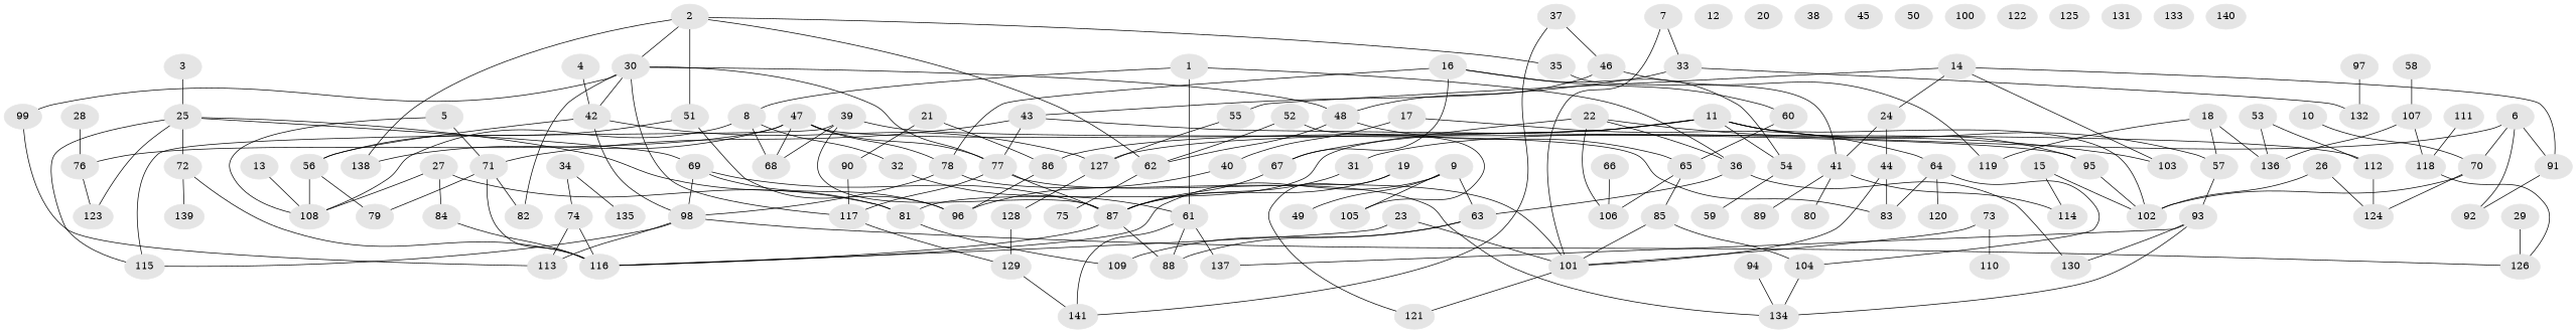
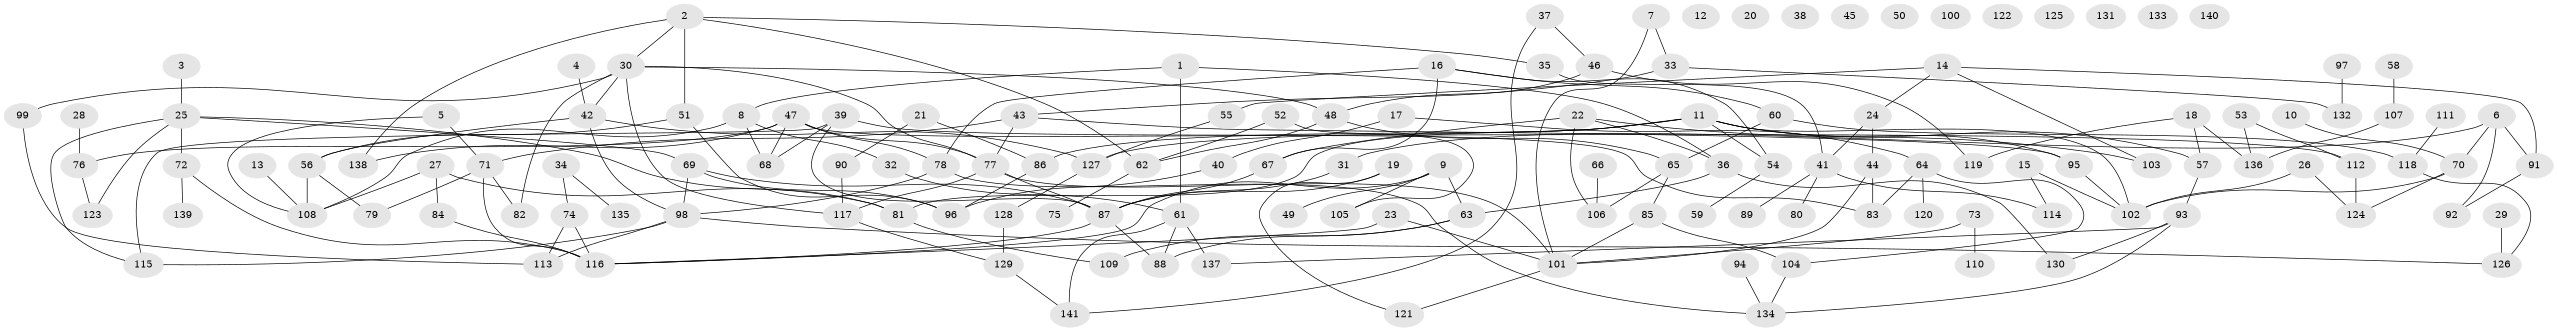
  graph {
    node [color=gray90 style=filled]
    1
    8
    36
    61
    108
    32
    68
    63
    130
    141
    137
    88
    2
    30
    35
    51
    62
    138
    42
    48
    77
    82
    99
    117
    41
    96
    56
    75
    3
    25
    81
    69
    72
    115
    123
    4
    127
    98
    5
    71
    116
    79
    6
    31
    70
    91
    92
    87
    102
    124
    7
    33
    101
    43
    132
    121
    9
    49
    105
    109
    10
    11
    54
    57
    86
    95
    59
    93
    128
    12
    13
    14
    24
    55
    103
    44
    15
    114
    16
    60
    67
    78
    65
    134
    17
    40
    64
    83
    104
    120
    18
    119
    136
    19
    20
    21
    90
    22
    106
    23
    80
    89
    139
    26
    27
    84
    28
    76
    29
    126
    113
    129
    34
    74
    135
    37
    46
    38
    39
    112
    45
    47
    85
    50
    52
    53
    58
    107
    118
    66
    73
    110
    94
    97
    100
    111
    122
    125
    131
    133
    140
    1 -- 8
    1 -- 36
    1 -- 61
    8 -- 108
    8 -- 32
    8 -- 68
    36 -- 63
    36 -- 130
    61 -- 141
    61 -- 137
    61 -- 88
    32 -- 61
    63 -- 88
    63 -- 109
    2 -- 30
    2 -- 35
    2 -- 51
    2 -- 62
    2 -- 138
    30 -- 42
    30 -- 48
    30 -- 77
    30 -- 82
    30 -- 99
    30 -- 117
    35 -- 41
    51 -- 96
    51 -- 56
    62 -- 75
    42 -- 56
    42 -- 127
    42 -- 98
    48 -- 62
    48 -- 65
    77 -- 117
    77 -- 87
    77 -- 101
    99 -- 113
    117 -- 129
    41 -- 114
    41 -- 80
    41 -- 89
    56 -- 108
    56 -- 79
    3 -- 25
    25 -- 81
    25 -- 69
    25 -- 72
    25 -- 115
    25 -- 123
    81 -- 109
    69 -- 96
    69 -- 98
    69 -- 87
    72 -- 116
    72 -- 139
    4 -- 42
    127 -- 128
    98 -- 115
    98 -- 126
    98 -- 113
    5 -- 108
    5 -- 71
    71 -- 82
    71 -- 116
    71 -- 79
    6 -- 31
    6 -- 70
    6 -- 91
    6 -- 92
    31 -- 87
    70 -- 102
    70 -- 124
    91 -- 92
    87 -- 88
    87 -- 116
    7 -- 33
    7 -- 101
    33 -- 43
    33 -- 132
    101 -- 121
    43 -- 77
    43 -- 71
    43 -- 95
    9 -- 63
    9 -- 116
    9 -- 49
    9 -- 105
    10 -- 70
    11 -- 81
    11 -- 127
    11 -- 102
    11 -- 54
    11 -- 57
    11 -- 86
    11 -- 95
    54 -- 59
    57 -- 93
    86 -- 96
    95 -- 102
    93 -- 130
    93 -- 137
    93 -- 134
    128 -- 129
    13 -- 108
    14 -- 91
    14 -- 24
    14 -- 55
    14 -- 103
    24 -- 41
    24 -- 44
    55 -- 127
    44 -- 101
    44 -- 83
    15 -- 102
    15 -- 114
    16 -- 54
    16 -- 60
    16 -- 67
    16 -- 78
    60 -- 65
    67 -- 87
    78 -- 98
    78 -- 134
    65 -- 106
    65 -- 85
    17 -- 40
    17 -- 64
    40 -- 96
    64 -- 83
    64 -- 104
    64 -- 120
    104 -- 134
    18 -- 57
    18 -- 119
    18 -- 136
    19 -- 87
    19 -- 121
    21 -- 86
    21 -- 90
    90 -- 117
    22 -- 36
    22 -- 103
    22 -- 67
    22 -- 106
    23 -- 116
    23 -- 101
    26 -- 102
    26 -- 124
    27 -- 108
    27 -- 81
    27 -- 84
    84 -- 116
    28 -- 76
    76 -- 123
    29 -- 126
    129 -- 141
    34 -- 74
    34 -- 135
    74 -- 116
    74 -- 113
    37 -- 141
    37 -- 46
    46 -- 48
    46 -- 119
    39 -- 68
    39 -- 115
    39 -- 87
    39 -- 112
    112 -- 124
    47 -- 68
    47 -- 138
    47 -- 77
    47 -- 78
    47 -- 83
    47 -- 76
    85 -- 101
    85 -- 104
    52 -- 62
    52 -- 105
    53 -- 136
    53 -- 112
    58 -- 107
    107 -- 136
-   107 -- 118
+   60 -- 118
    118 -- 126
    66 -- 106
    73 -- 101
    73 -- 110
    94 -- 134
    97 -- 132
    111 -- 118
  }
